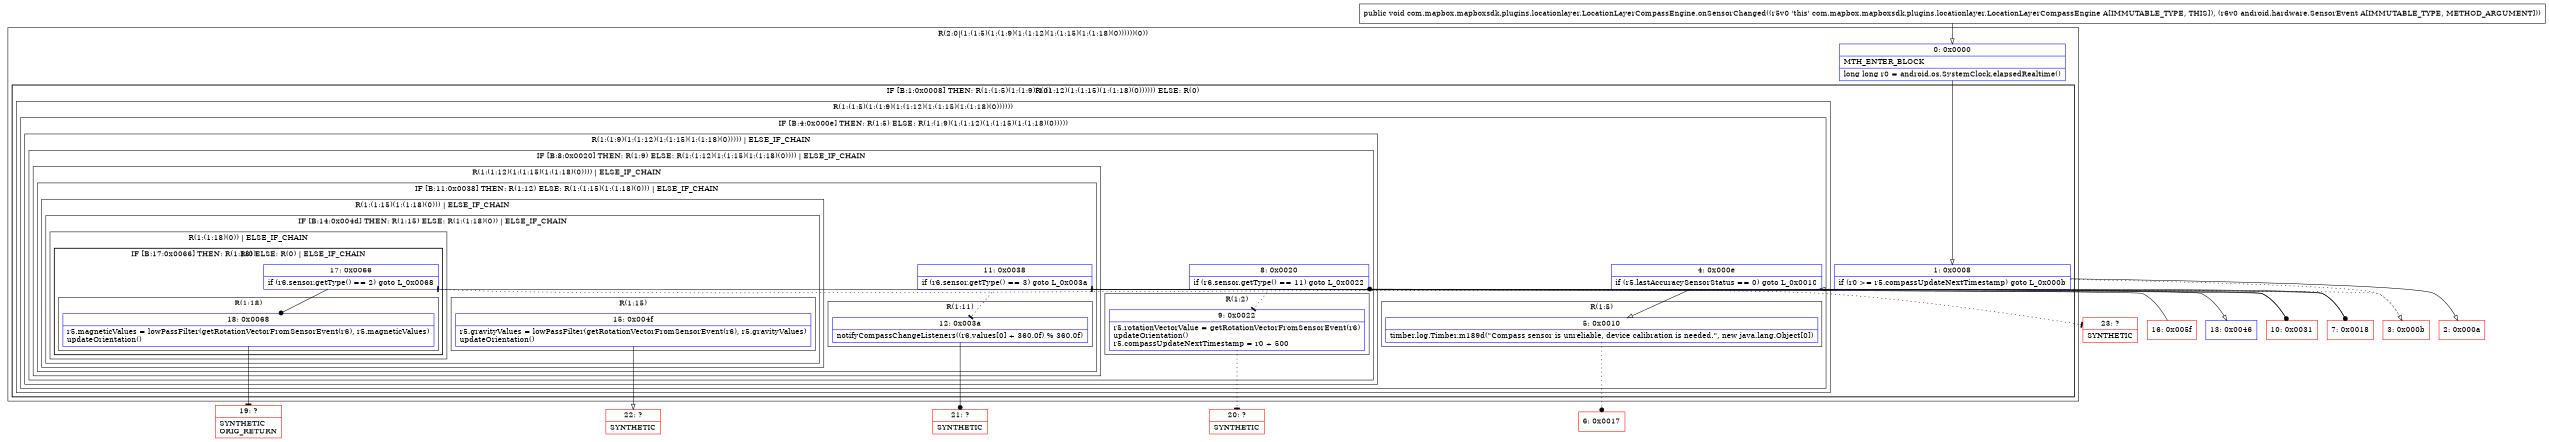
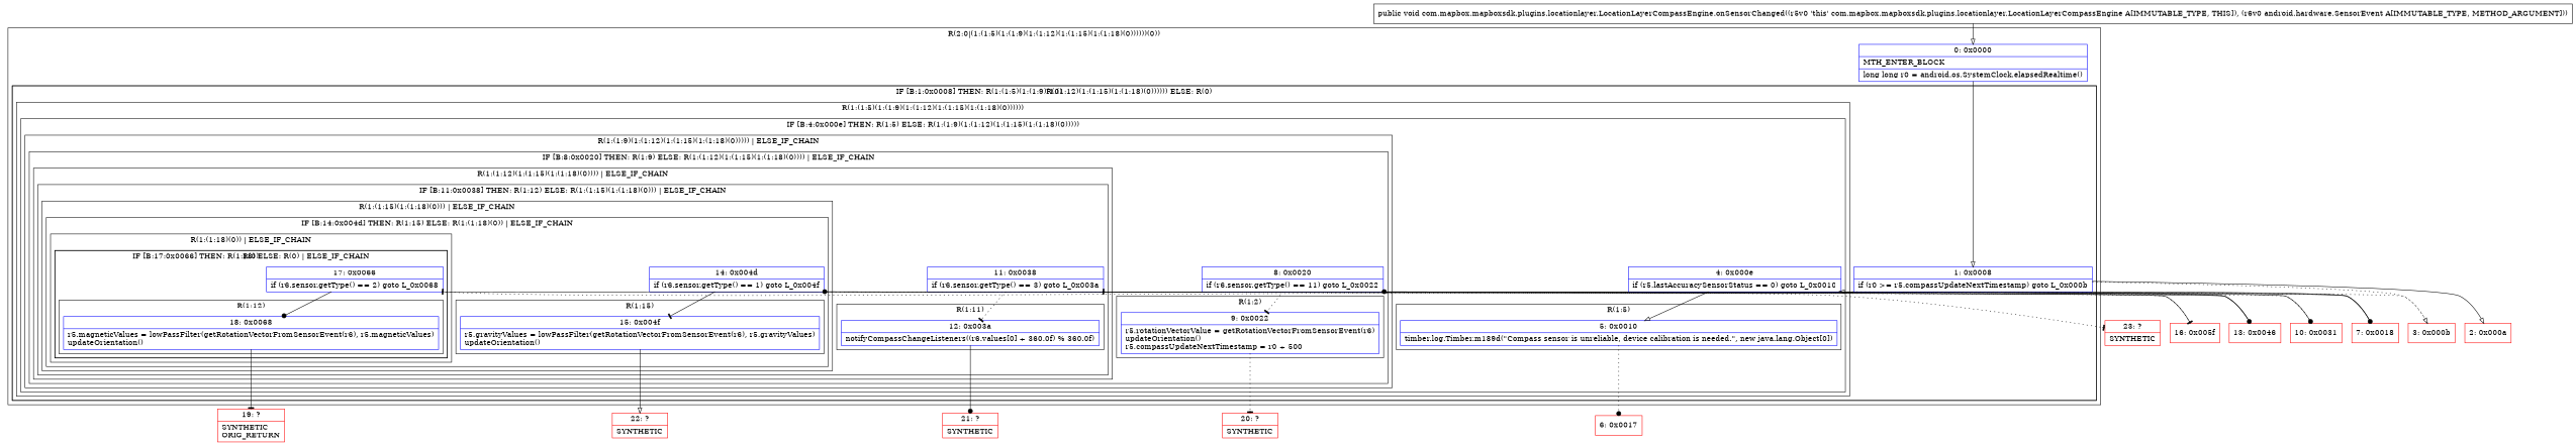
  digraph {
    node [color=blue shape=record]
    edge [arrowhead=tee style=solid]
    n1 [label="{5\:\ 0x0010|timber.log.Timber.m189d(\"Compass sensor is unreliable, device calibration is needed.\", new java.lang.Object[0])\l}"]
    n2 [label="{9\:\ 0x0022|r5.rotationVectorValue = getRotationVectorFromSensorEvent(r6)\lupdateOrientation()\lr5.compassUpdateNextTimestamp = r0 + 500\l}"]
    n3 [label="{12\:\ 0x003a|notifyCompassChangeListeners((r6.values[0] + 360.0f) % 360.0f)\l}"]
    n4 [label="{15\:\ 0x004f|r5.gravityValues = lowPassFilter(getRotationVectorFromSensorEvent(r6), r5.gravityValues)\lupdateOrientation()\l}"]
    n5 [label="{18\:\ 0x0068|r5.magneticValues = lowPassFilter(getRotationVectorFromSensorEvent(r6), r5.magneticValues)\lupdateOrientation()\l}"]
    n6 [label="{17\:\ 0x0066|if (r6.sensor.getType() == 2) goto L_0x0068\l}"]
+   n7 [label="{14\:\ 0x004d|if (r6.sensor.getType() == 1) goto L_0x004f\l}"]
    n8 [label="{11\:\ 0x0038|if (r6.sensor.getType() == 3) goto L_0x003a\l}"]
    n9 [label="{8\:\ 0x0020|if (r6.sensor.getType() == 11) goto L_0x0022\l}"]
    n10 [label="{4\:\ 0x000e|if (r5.lastAccuracySensorStatus == 0) goto L_0x0010\l}"]
    n11 [label="{1\:\ 0x0008|if (r0 \>= r5.compassUpdateNextTimestamp) goto L_0x000b\l}"]
    n12 [label="{0\:\ 0x0000|MTH_ENTER_BLOCK\l|long long r0 = android.os.SystemClock.elapsedRealtime()\l}"]
    n13 [color=red label="{6\:\ 0x0017}"]
    n14 [color=red label="{20\:\ ?|SYNTHETIC\l}"]
    n15 [color=red label="{21\:\ ?|SYNTHETIC\l}"]
    n16 [color=red label="{22\:\ ?|SYNTHETIC\l}"]
    n17 [color=red label="{19\:\ ?|SYNTHETIC\lORIG_RETURN\l}"]
    n18 [color=red label="{23\:\ ?|SYNTHETIC\l}"]
    n19 [color=red label="{16\:\ 0x005f}"]
-   n20 [label="{13\:\ 0x0046}"]
+   n20 [color=red label="{13\:\ 0x0046}"]
    n21 [color=red label="{10\:\ 0x0031}"]
    n22 [color=red label="{7\:\ 0x0018}"]
    n23 [color=red label="{2\:\ 0x000a}"]
    n24 [color=red label="{3\:\ 0x000b}"]
    n25 [label="{public void com.mapbox.mapboxsdk.plugins.locationlayer.LocationLayerCompassEngine.onSensorChanged((r5v0 'this' com.mapbox.mapboxsdk.plugins.locationlayer.LocationLayerCompassEngine A[IMMUTABLE_TYPE, THIS]), (r6v0 android.hardware.SensorEvent A[IMMUTABLE_TYPE, METHOD_ARGUMENT])) }" color=""]
    subgraph cluster_1 {
      label="R(2:0|(1:(1:5)(1:(1:9)(1:(1:12)(1:(1:15)(1:(1:18)(0))))))(0))"
      n12
      subgraph cluster_2 {
        label="IF [B:1:0x0008] THEN: R(1:(1:5)(1:(1:9)(1:(1:12)(1:(1:15)(1:(1:18)(0)))))) ELSE: R(0)"
        n11
        subgraph cluster_3 {
          label="R(1:(1:5)(1:(1:9)(1:(1:12)(1:(1:15)(1:(1:18)(0))))))"
          subgraph cluster_4 {
            label="IF [B:4:0x000e] THEN: R(1:5) ELSE: R(1:(1:9)(1:(1:12)(1:(1:15)(1:(1:18)(0)))))"
            n10
            subgraph cluster_5 {
              label="R(1:5)"
              n1
            }
            subgraph cluster_6 {
              label="R(1:(1:9)(1:(1:12)(1:(1:15)(1:(1:18)(0))))) | ELSE_IF_CHAIN\l"
              subgraph cluster_7 {
                label="IF [B:8:0x0020] THEN: R(1:9) ELSE: R(1:(1:12)(1:(1:15)(1:(1:18)(0)))) | ELSE_IF_CHAIN\l"
                n9
                subgraph cluster_8 {
                  label="R(1:2)"
                  n2
                }
                subgraph cluster_9 {
                  label="R(1:(1:12)(1:(1:15)(1:(1:18)(0)))) | ELSE_IF_CHAIN\l"
                  subgraph cluster_10 {
                    label="IF [B:11:0x0038] THEN: R(1:12) ELSE: R(1:(1:15)(1:(1:18)(0))) | ELSE_IF_CHAIN\l"
                    n8
                    subgraph cluster_11 {
                      label="R(1:11)"
                      n3
                    }
                    subgraph cluster_12 {
                      label="R(1:(1:15)(1:(1:18)(0))) | ELSE_IF_CHAIN\l"
                      subgraph cluster_13 {
                        label="IF [B:14:0x004d] THEN: R(1:15) ELSE: R(1:(1:18)(0)) | ELSE_IF_CHAIN\l"
+                       n7
                        subgraph cluster_14 {
                          label="R(1:15)"
                          n4
                        }
                        subgraph cluster_15 {
                          label="R(1:(1:18)(0)) | ELSE_IF_CHAIN\l"
                          subgraph cluster_16 {
                            label="IF [B:17:0x0066] THEN: R(1:18) ELSE: R(0) | ELSE_IF_CHAIN\l"
                            n6
                            subgraph cluster_17 {
-                             label="R(1:18)"
+                             label="R(1:12)"
                              n5
                            }
                            subgraph cluster_18 {
                              label="R(0)"
                            }
                          }
                        }
                      }
                    }
                  }
                }
              }
            }
          }
        }
        subgraph cluster_19 {
          label="R(0)"
        }
      }
    }
    n1 -> n13 [arrowhead=dot style=dotted]
    n2 -> n14 [style=dotted]
    n3 -> n15 [arrowhead=dot]
    n4 -> n16 [arrowhead=onormal]
    n5 -> n17
    n6 -> n5 [arrowhead=dot]
    n6 -> n18 [style=dotted]
+   n7 -> n4
+   n7 -> n19 [style=dotted]
    n8 -> n3 [style=dotted]
-   n8 -> n20 [arrowhead=onormal]
+   n8 -> n20 [arrowhead=dot]
    n9 -> n2 [style=dotted]
    n9 -> n21 [arrowhead=dot]
    n10 -> n1 [arrowhead=onormal]
    n10 -> n22 [arrowhead=dot]
    n11 -> n23 [arrowhead=onormal]
    n11 -> n24 [arrowhead=onormal style=dotted]
    n12 -> n11 [arrowhead=onormal]
    n19 -> n6
-   n21 -> n8
+   n20 -> n7 [arrowhead=dot]
+   n21 -> n8 [style=dotted]
    n22 -> n9 [arrowhead=dot]
    n24 -> n10 [arrowhead=onormal style=dotted]
    n25 -> n12 [arrowhead=onormal]
  }
